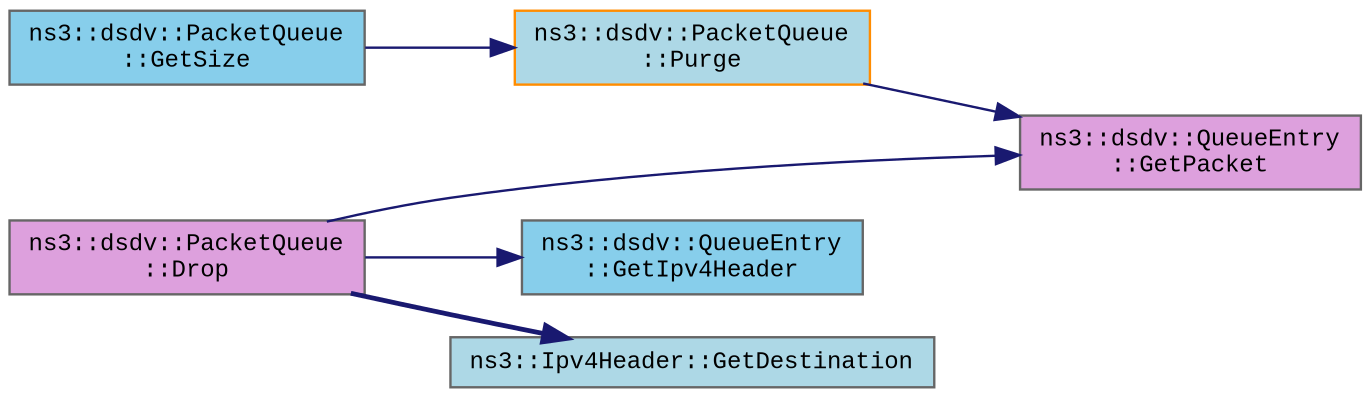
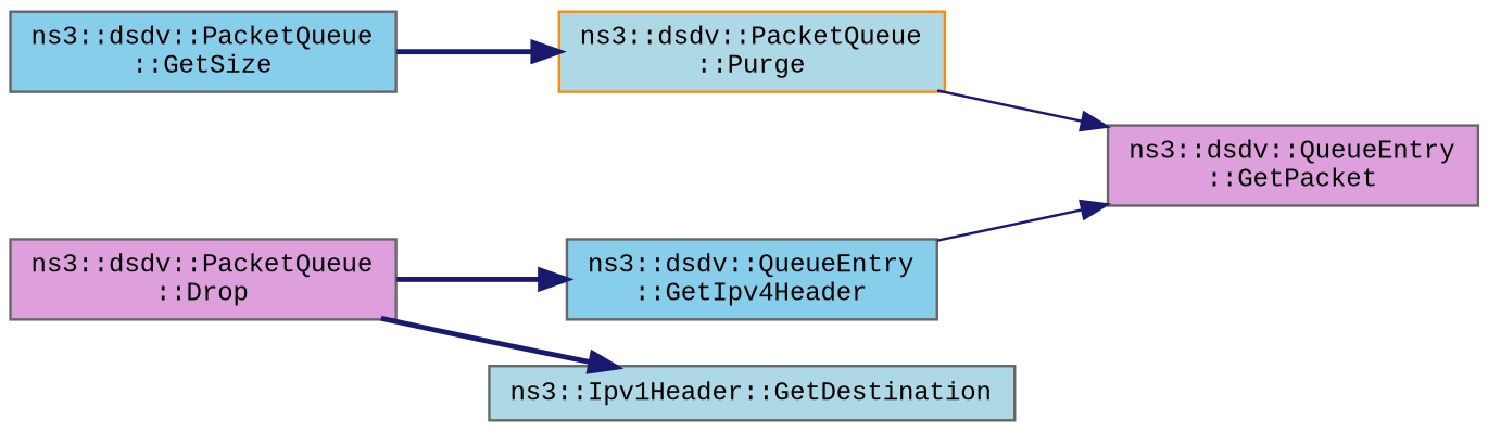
  digraph {
    fontname="Liberation Mono"
    rankdir=LR
    node [color=gray40 fillcolor=skyblue fontname="Liberation Mono" fontsize=10 shape=record style=filled]
    edge [color=midnightblue fontname="Liberation Mono" fontsize=10 labelfontname=Helvetica labelfontsize=10 style=solid]
    n1 [fontcolor=black height=0.2 label="ns3::dsdv::PacketQueue\l::GetSize" width=0.4]
    n2 [color=darkorange fillcolor=lightblue height=0.2 label="ns3::dsdv::PacketQueue\l::Purge" width=0.4]
    n3 [fillcolor=plum height=0.2 label="ns3::dsdv::QueueEntry\l::GetPacket" width=0.4]
    n4 [fillcolor=plum height=0.2 label="ns3::dsdv::PacketQueue\l::Drop" width=0.4]
    n5 [height=0.2 label="ns3::dsdv::QueueEntry\l::GetIpv4Header" width=0.4]
-   n6 [fillcolor=lightblue height=0.2 label="ns3::Ipv4Header::GetDestination" width=0.4]
-   n1 -> n2
+   n6 [fillcolor=lightblue height=0.2 label="ns3::Ipv1Header::GetDestination" width=0.4]
+   n1 -> n2 [style=bold]
    n2 -> n3
-   n4 -> n3
-   n4 -> n5
+   n5 -> n3
+   n4 -> n5 [style=bold]
    n4 -> n6 [style=bold]
  }
